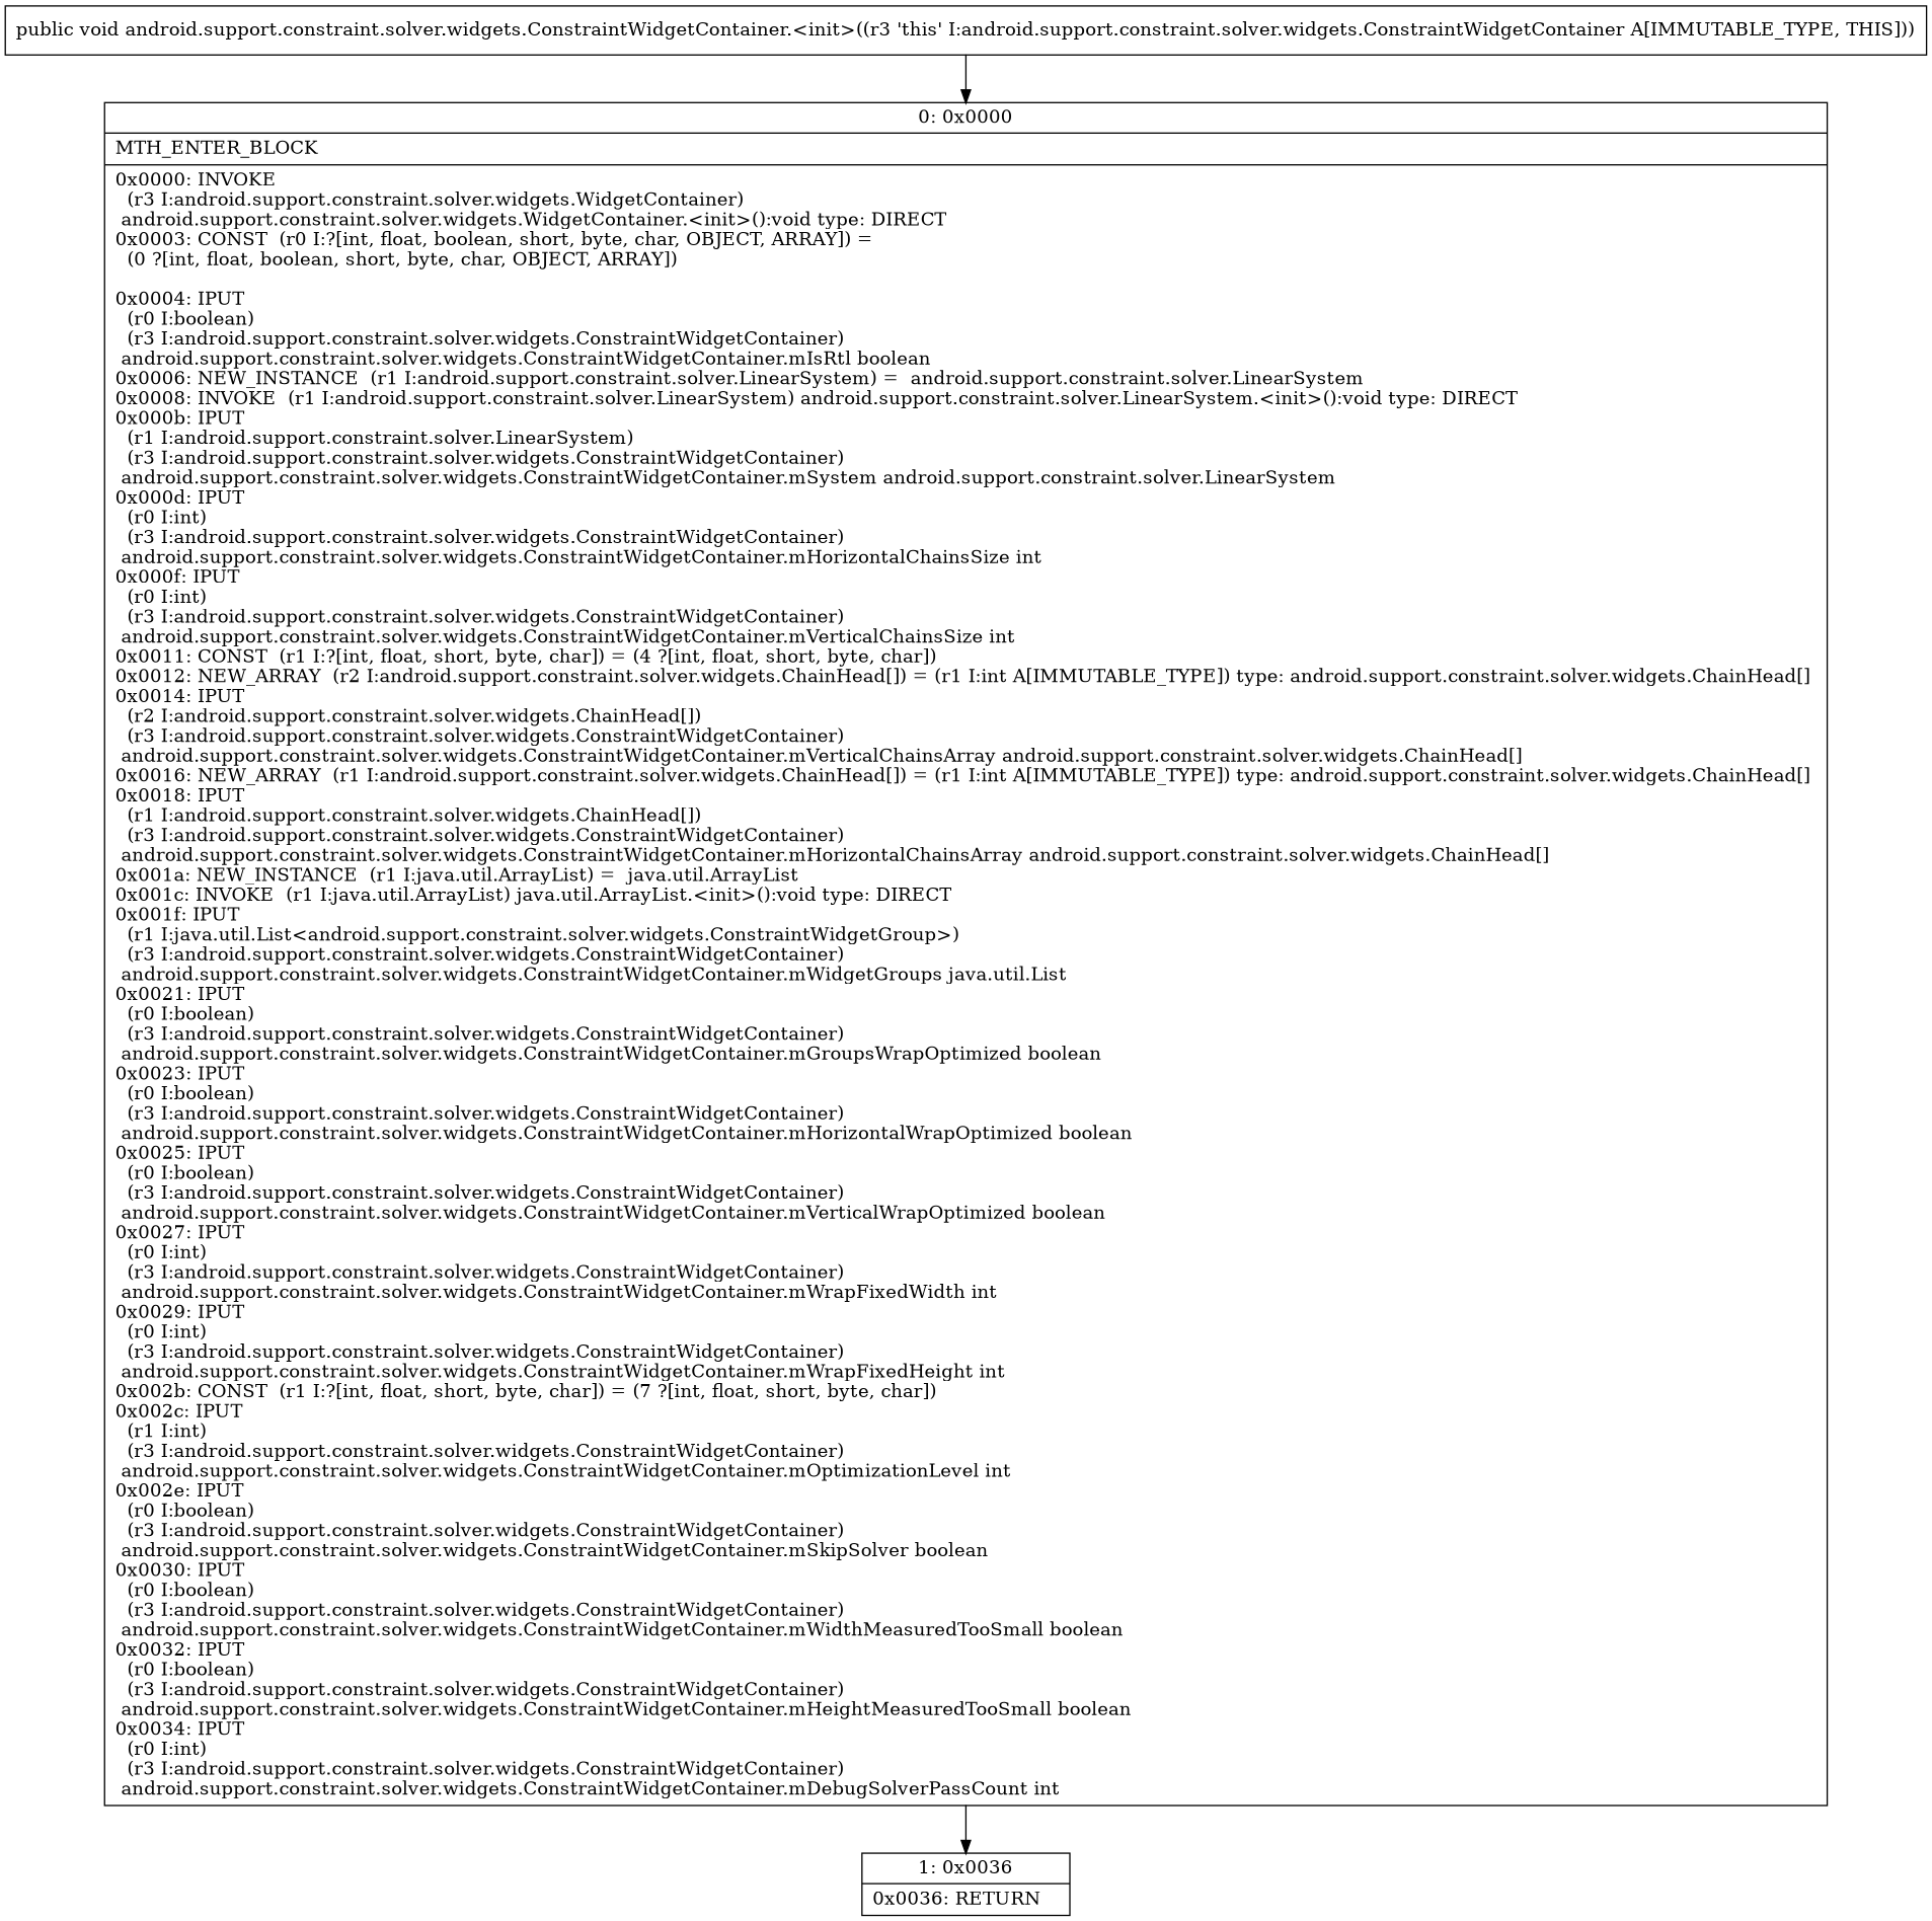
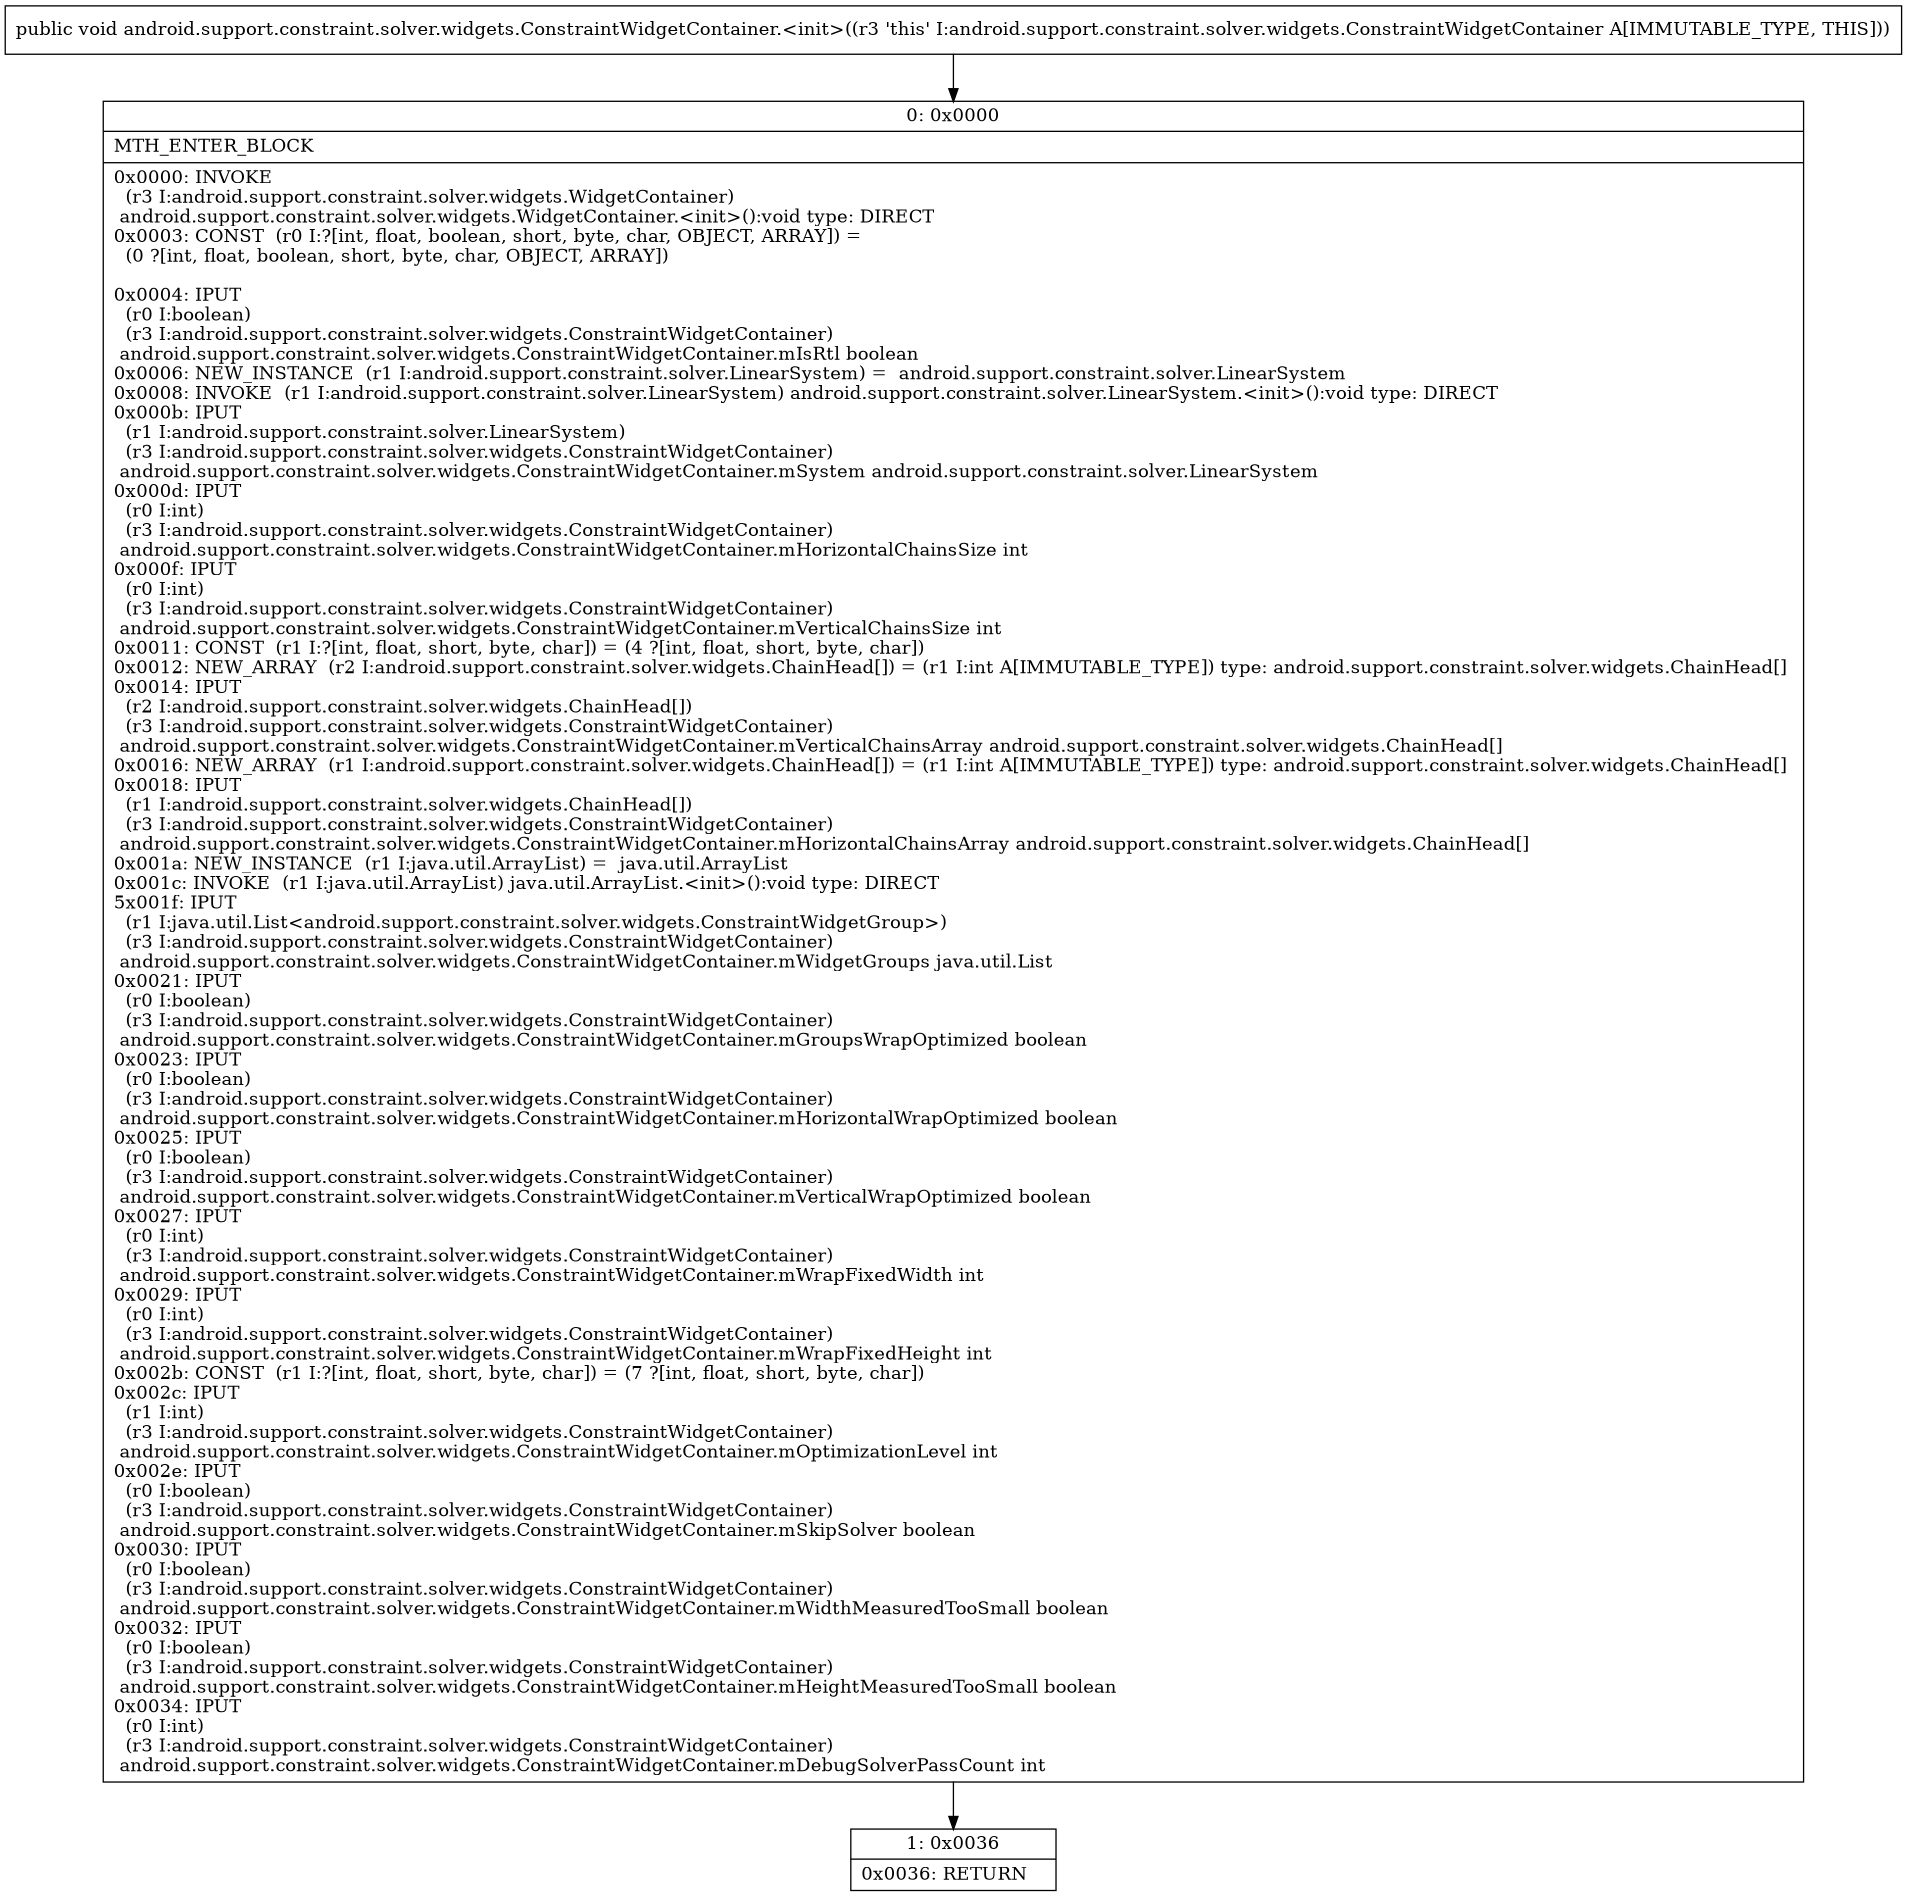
  digraph {
    node [shape=record]
-   n1 [label="{0\:\ 0x0000|MTH_ENTER_BLOCK\l|0x0000: INVOKE  \l  (r3 I:android.support.constraint.solver.widgets.WidgetContainer)\l android.support.constraint.solver.widgets.WidgetContainer.\<init\>():void type: DIRECT \l0x0003: CONST  (r0 I:?[int, float, boolean, short, byte, char, OBJECT, ARRAY]) = \l  (0 ?[int, float, boolean, short, byte, char, OBJECT, ARRAY])\l \l0x0004: IPUT  \l  (r0 I:boolean)\l  (r3 I:android.support.constraint.solver.widgets.ConstraintWidgetContainer)\l android.support.constraint.solver.widgets.ConstraintWidgetContainer.mIsRtl boolean \l0x0006: NEW_INSTANCE  (r1 I:android.support.constraint.solver.LinearSystem) =  android.support.constraint.solver.LinearSystem \l0x0008: INVOKE  (r1 I:android.support.constraint.solver.LinearSystem) android.support.constraint.solver.LinearSystem.\<init\>():void type: DIRECT \l0x000b: IPUT  \l  (r1 I:android.support.constraint.solver.LinearSystem)\l  (r3 I:android.support.constraint.solver.widgets.ConstraintWidgetContainer)\l android.support.constraint.solver.widgets.ConstraintWidgetContainer.mSystem android.support.constraint.solver.LinearSystem \l0x000d: IPUT  \l  (r0 I:int)\l  (r3 I:android.support.constraint.solver.widgets.ConstraintWidgetContainer)\l android.support.constraint.solver.widgets.ConstraintWidgetContainer.mHorizontalChainsSize int \l0x000f: IPUT  \l  (r0 I:int)\l  (r3 I:android.support.constraint.solver.widgets.ConstraintWidgetContainer)\l android.support.constraint.solver.widgets.ConstraintWidgetContainer.mVerticalChainsSize int \l0x0011: CONST  (r1 I:?[int, float, short, byte, char]) = (4 ?[int, float, short, byte, char]) \l0x0012: NEW_ARRAY  (r2 I:android.support.constraint.solver.widgets.ChainHead[]) = (r1 I:int A[IMMUTABLE_TYPE]) type: android.support.constraint.solver.widgets.ChainHead[] \l0x0014: IPUT  \l  (r2 I:android.support.constraint.solver.widgets.ChainHead[])\l  (r3 I:android.support.constraint.solver.widgets.ConstraintWidgetContainer)\l android.support.constraint.solver.widgets.ConstraintWidgetContainer.mVerticalChainsArray android.support.constraint.solver.widgets.ChainHead[] \l0x0016: NEW_ARRAY  (r1 I:android.support.constraint.solver.widgets.ChainHead[]) = (r1 I:int A[IMMUTABLE_TYPE]) type: android.support.constraint.solver.widgets.ChainHead[] \l0x0018: IPUT  \l  (r1 I:android.support.constraint.solver.widgets.ChainHead[])\l  (r3 I:android.support.constraint.solver.widgets.ConstraintWidgetContainer)\l android.support.constraint.solver.widgets.ConstraintWidgetContainer.mHorizontalChainsArray android.support.constraint.solver.widgets.ChainHead[] \l0x001a: NEW_INSTANCE  (r1 I:java.util.ArrayList) =  java.util.ArrayList \l0x001c: INVOKE  (r1 I:java.util.ArrayList) java.util.ArrayList.\<init\>():void type: DIRECT \l0x001f: IPUT  \l  (r1 I:java.util.List\<android.support.constraint.solver.widgets.ConstraintWidgetGroup\>)\l  (r3 I:android.support.constraint.solver.widgets.ConstraintWidgetContainer)\l android.support.constraint.solver.widgets.ConstraintWidgetContainer.mWidgetGroups java.util.List \l0x0021: IPUT  \l  (r0 I:boolean)\l  (r3 I:android.support.constraint.solver.widgets.ConstraintWidgetContainer)\l android.support.constraint.solver.widgets.ConstraintWidgetContainer.mGroupsWrapOptimized boolean \l0x0023: IPUT  \l  (r0 I:boolean)\l  (r3 I:android.support.constraint.solver.widgets.ConstraintWidgetContainer)\l android.support.constraint.solver.widgets.ConstraintWidgetContainer.mHorizontalWrapOptimized boolean \l0x0025: IPUT  \l  (r0 I:boolean)\l  (r3 I:android.support.constraint.solver.widgets.ConstraintWidgetContainer)\l android.support.constraint.solver.widgets.ConstraintWidgetContainer.mVerticalWrapOptimized boolean \l0x0027: IPUT  \l  (r0 I:int)\l  (r3 I:android.support.constraint.solver.widgets.ConstraintWidgetContainer)\l android.support.constraint.solver.widgets.ConstraintWidgetContainer.mWrapFixedWidth int \l0x0029: IPUT  \l  (r0 I:int)\l  (r3 I:android.support.constraint.solver.widgets.ConstraintWidgetContainer)\l android.support.constraint.solver.widgets.ConstraintWidgetContainer.mWrapFixedHeight int \l0x002b: CONST  (r1 I:?[int, float, short, byte, char]) = (7 ?[int, float, short, byte, char]) \l0x002c: IPUT  \l  (r1 I:int)\l  (r3 I:android.support.constraint.solver.widgets.ConstraintWidgetContainer)\l android.support.constraint.solver.widgets.ConstraintWidgetContainer.mOptimizationLevel int \l0x002e: IPUT  \l  (r0 I:boolean)\l  (r3 I:android.support.constraint.solver.widgets.ConstraintWidgetContainer)\l android.support.constraint.solver.widgets.ConstraintWidgetContainer.mSkipSolver boolean \l0x0030: IPUT  \l  (r0 I:boolean)\l  (r3 I:android.support.constraint.solver.widgets.ConstraintWidgetContainer)\l android.support.constraint.solver.widgets.ConstraintWidgetContainer.mWidthMeasuredTooSmall boolean \l0x0032: IPUT  \l  (r0 I:boolean)\l  (r3 I:android.support.constraint.solver.widgets.ConstraintWidgetContainer)\l android.support.constraint.solver.widgets.ConstraintWidgetContainer.mHeightMeasuredTooSmall boolean \l0x0034: IPUT  \l  (r0 I:int)\l  (r3 I:android.support.constraint.solver.widgets.ConstraintWidgetContainer)\l android.support.constraint.solver.widgets.ConstraintWidgetContainer.mDebugSolverPassCount int \l}"]
+   n1 [label="{0\:\ 0x0000|MTH_ENTER_BLOCK\l|0x0000: INVOKE  \l  (r3 I:android.support.constraint.solver.widgets.WidgetContainer)\l android.support.constraint.solver.widgets.WidgetContainer.\<init\>():void type: DIRECT \l0x0003: CONST  (r0 I:?[int, float, boolean, short, byte, char, OBJECT, ARRAY]) = \l  (0 ?[int, float, boolean, short, byte, char, OBJECT, ARRAY])\l \l0x0004: IPUT  \l  (r0 I:boolean)\l  (r3 I:android.support.constraint.solver.widgets.ConstraintWidgetContainer)\l android.support.constraint.solver.widgets.ConstraintWidgetContainer.mIsRtl boolean \l0x0006: NEW_INSTANCE  (r1 I:android.support.constraint.solver.LinearSystem) =  android.support.constraint.solver.LinearSystem \l0x0008: INVOKE  (r1 I:android.support.constraint.solver.LinearSystem) android.support.constraint.solver.LinearSystem.\<init\>():void type: DIRECT \l0x000b: IPUT  \l  (r1 I:android.support.constraint.solver.LinearSystem)\l  (r3 I:android.support.constraint.solver.widgets.ConstraintWidgetContainer)\l android.support.constraint.solver.widgets.ConstraintWidgetContainer.mSystem android.support.constraint.solver.LinearSystem \l0x000d: IPUT  \l  (r0 I:int)\l  (r3 I:android.support.constraint.solver.widgets.ConstraintWidgetContainer)\l android.support.constraint.solver.widgets.ConstraintWidgetContainer.mHorizontalChainsSize int \l0x000f: IPUT  \l  (r0 I:int)\l  (r3 I:android.support.constraint.solver.widgets.ConstraintWidgetContainer)\l android.support.constraint.solver.widgets.ConstraintWidgetContainer.mVerticalChainsSize int \l0x0011: CONST  (r1 I:?[int, float, short, byte, char]) = (4 ?[int, float, short, byte, char]) \l0x0012: NEW_ARRAY  (r2 I:android.support.constraint.solver.widgets.ChainHead[]) = (r1 I:int A[IMMUTABLE_TYPE]) type: android.support.constraint.solver.widgets.ChainHead[] \l0x0014: IPUT  \l  (r2 I:android.support.constraint.solver.widgets.ChainHead[])\l  (r3 I:android.support.constraint.solver.widgets.ConstraintWidgetContainer)\l android.support.constraint.solver.widgets.ConstraintWidgetContainer.mVerticalChainsArray android.support.constraint.solver.widgets.ChainHead[] \l0x0016: NEW_ARRAY  (r1 I:android.support.constraint.solver.widgets.ChainHead[]) = (r1 I:int A[IMMUTABLE_TYPE]) type: android.support.constraint.solver.widgets.ChainHead[] \l0x0018: IPUT  \l  (r1 I:android.support.constraint.solver.widgets.ChainHead[])\l  (r3 I:android.support.constraint.solver.widgets.ConstraintWidgetContainer)\l android.support.constraint.solver.widgets.ConstraintWidgetContainer.mHorizontalChainsArray android.support.constraint.solver.widgets.ChainHead[] \l0x001a: NEW_INSTANCE  (r1 I:java.util.ArrayList) =  java.util.ArrayList \l0x001c: INVOKE  (r1 I:java.util.ArrayList) java.util.ArrayList.\<init\>():void type: DIRECT \l5x001f: IPUT  \l  (r1 I:java.util.List\<android.support.constraint.solver.widgets.ConstraintWidgetGroup\>)\l  (r3 I:android.support.constraint.solver.widgets.ConstraintWidgetContainer)\l android.support.constraint.solver.widgets.ConstraintWidgetContainer.mWidgetGroups java.util.List \l0x0021: IPUT  \l  (r0 I:boolean)\l  (r3 I:android.support.constraint.solver.widgets.ConstraintWidgetContainer)\l android.support.constraint.solver.widgets.ConstraintWidgetContainer.mGroupsWrapOptimized boolean \l0x0023: IPUT  \l  (r0 I:boolean)\l  (r3 I:android.support.constraint.solver.widgets.ConstraintWidgetContainer)\l android.support.constraint.solver.widgets.ConstraintWidgetContainer.mHorizontalWrapOptimized boolean \l0x0025: IPUT  \l  (r0 I:boolean)\l  (r3 I:android.support.constraint.solver.widgets.ConstraintWidgetContainer)\l android.support.constraint.solver.widgets.ConstraintWidgetContainer.mVerticalWrapOptimized boolean \l0x0027: IPUT  \l  (r0 I:int)\l  (r3 I:android.support.constraint.solver.widgets.ConstraintWidgetContainer)\l android.support.constraint.solver.widgets.ConstraintWidgetContainer.mWrapFixedWidth int \l0x0029: IPUT  \l  (r0 I:int)\l  (r3 I:android.support.constraint.solver.widgets.ConstraintWidgetContainer)\l android.support.constraint.solver.widgets.ConstraintWidgetContainer.mWrapFixedHeight int \l0x002b: CONST  (r1 I:?[int, float, short, byte, char]) = (7 ?[int, float, short, byte, char]) \l0x002c: IPUT  \l  (r1 I:int)\l  (r3 I:android.support.constraint.solver.widgets.ConstraintWidgetContainer)\l android.support.constraint.solver.widgets.ConstraintWidgetContainer.mOptimizationLevel int \l0x002e: IPUT  \l  (r0 I:boolean)\l  (r3 I:android.support.constraint.solver.widgets.ConstraintWidgetContainer)\l android.support.constraint.solver.widgets.ConstraintWidgetContainer.mSkipSolver boolean \l0x0030: IPUT  \l  (r0 I:boolean)\l  (r3 I:android.support.constraint.solver.widgets.ConstraintWidgetContainer)\l android.support.constraint.solver.widgets.ConstraintWidgetContainer.mWidthMeasuredTooSmall boolean \l0x0032: IPUT  \l  (r0 I:boolean)\l  (r3 I:android.support.constraint.solver.widgets.ConstraintWidgetContainer)\l android.support.constraint.solver.widgets.ConstraintWidgetContainer.mHeightMeasuredTooSmall boolean \l0x0034: IPUT  \l  (r0 I:int)\l  (r3 I:android.support.constraint.solver.widgets.ConstraintWidgetContainer)\l android.support.constraint.solver.widgets.ConstraintWidgetContainer.mDebugSolverPassCount int \l}"]
    n2 [label="{1\:\ 0x0036|0x0036: RETURN   \l}"]
    n3 [label="{public void android.support.constraint.solver.widgets.ConstraintWidgetContainer.\<init\>((r3 'this' I:android.support.constraint.solver.widgets.ConstraintWidgetContainer A[IMMUTABLE_TYPE, THIS])) }"]
    n1 -> n2
    n3 -> n1
  }
